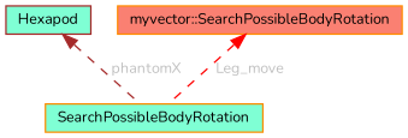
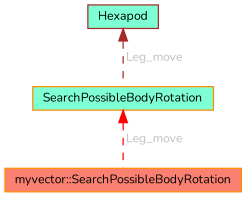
  digraph {
    fontname=Nunito
    node [color=darkorange fillcolor=aquamarine fontname=Nunito fontsize=10 shape=box style=filled]
    edge [dir=back fontcolor=grey fontname=Nunito fontsize=10 labelfontname=Helvetica labelfontsize=10 style=dashed]
    n1 [fontcolor=black height=0.2 label=SearchPossibleBodyRotation width=0.4]
    n2 [color=brown height=0.2 label=Hexapod width=0.4]
    n3 [fillcolor=salmon height=0.2 label="myvector::SearchPossibleBodyRotation" width=0.4]
-   n2 -> n1 [color=brown label=" phantomX"]
-   n3 -> n1 [color=red label=" Leg_move"]
+   n2 -> n1 [color=brown label=" Leg_move"]
+   n1 -> n3 [color=red label=" Leg_move"]
  }
